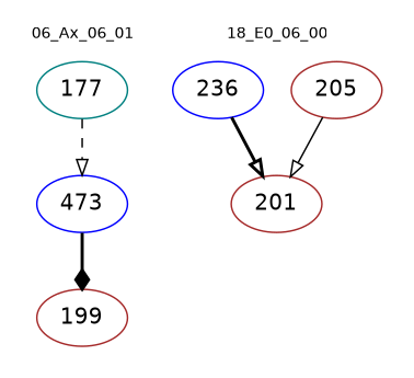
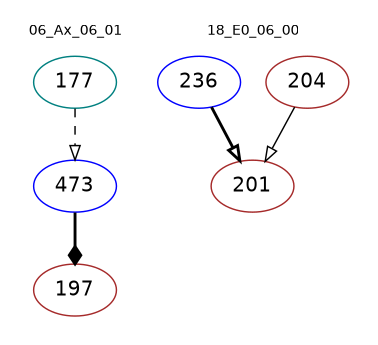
  digraph {
    fontname="DejaVu Sans"
    node [color=brown fontname="DejaVu Sans"]
    edge [arrowhead=onormal color=black fontname="DejaVu Sans" style=bold]
    n1 [color=teal label=177]
    n2 [color=blue label=473]
-   n3 [label=199]
-   n4 [label=205]
+   n3 [label=197]
+   n4 [label=204]
    n5 [label=201]
    n6 [color=blue label=236]
    subgraph cluster_1 {
      color=white
      fontsize=10
      label="06_Ax_06_01"
      n1
      n2
      n3
    }
    subgraph cluster_2 {
      color=white
      fontsize=10
      label="18_E0_06_00"
      n4
      n5
      n6
    }
    n1 -> n2 [style=dashed]
    n2 -> n3 [arrowhead=diamond]
    n4 -> n5 [style=solid]
    n6 -> n5
  }
